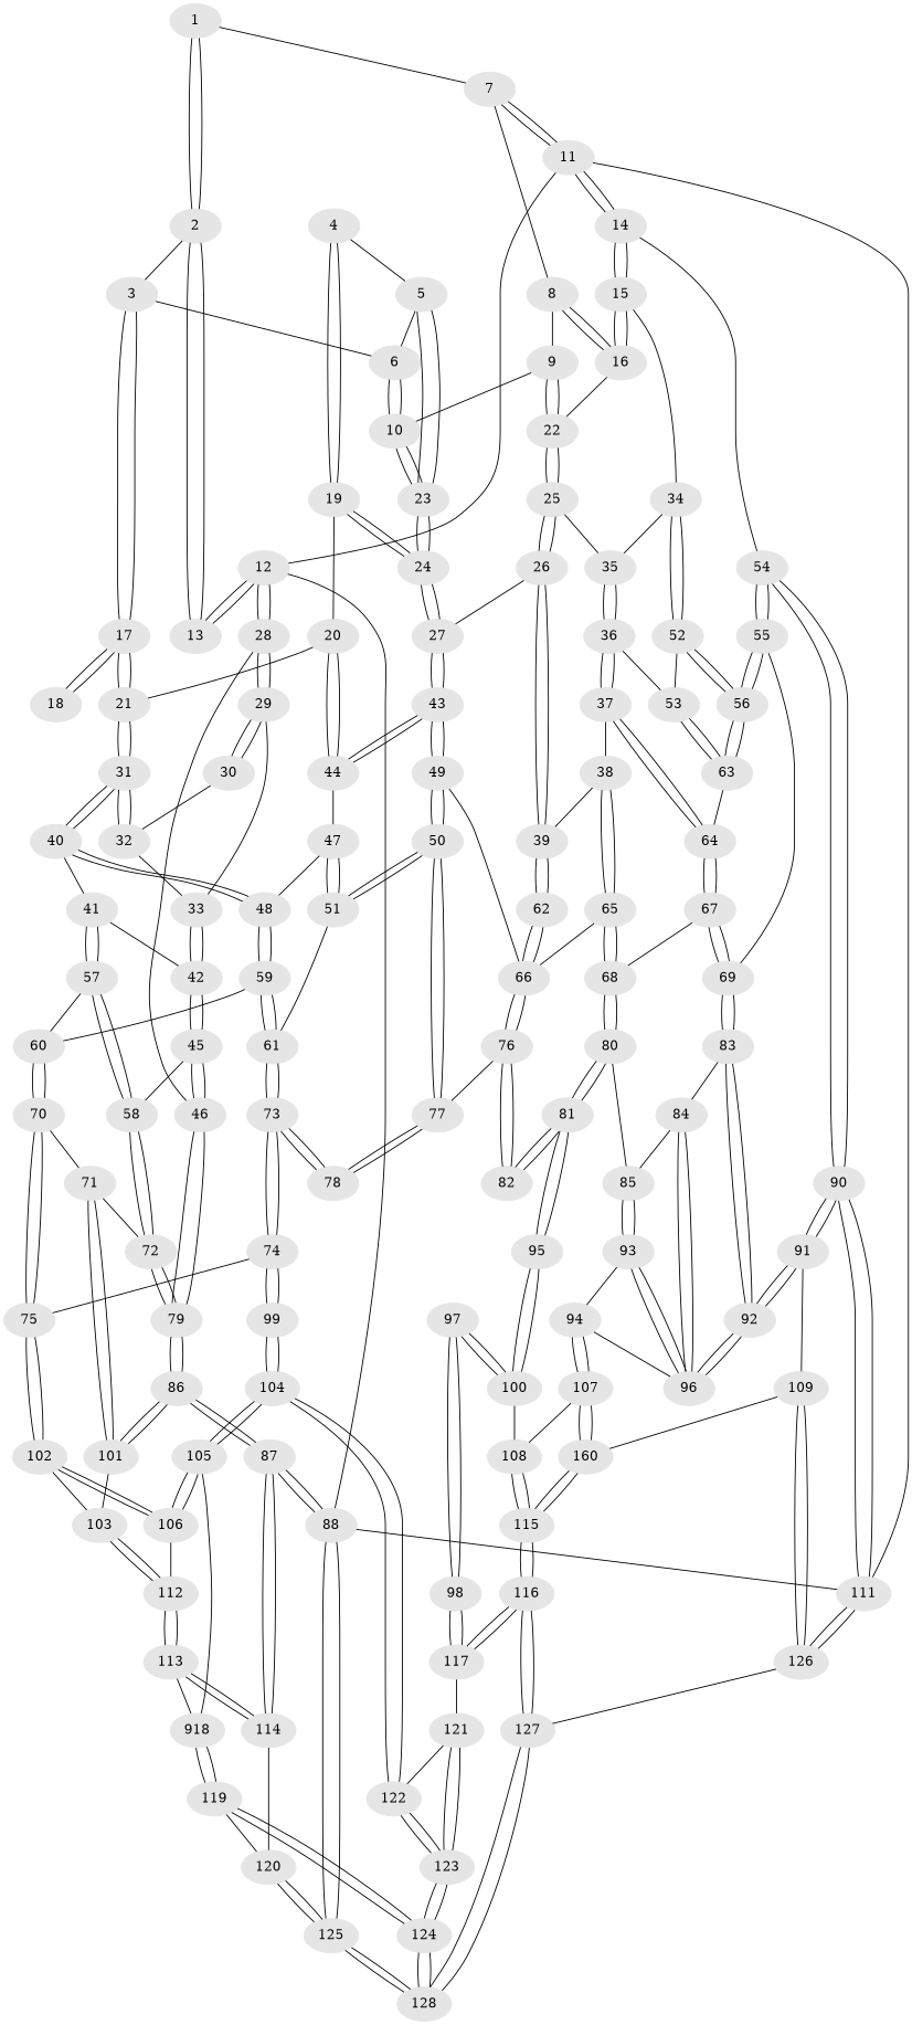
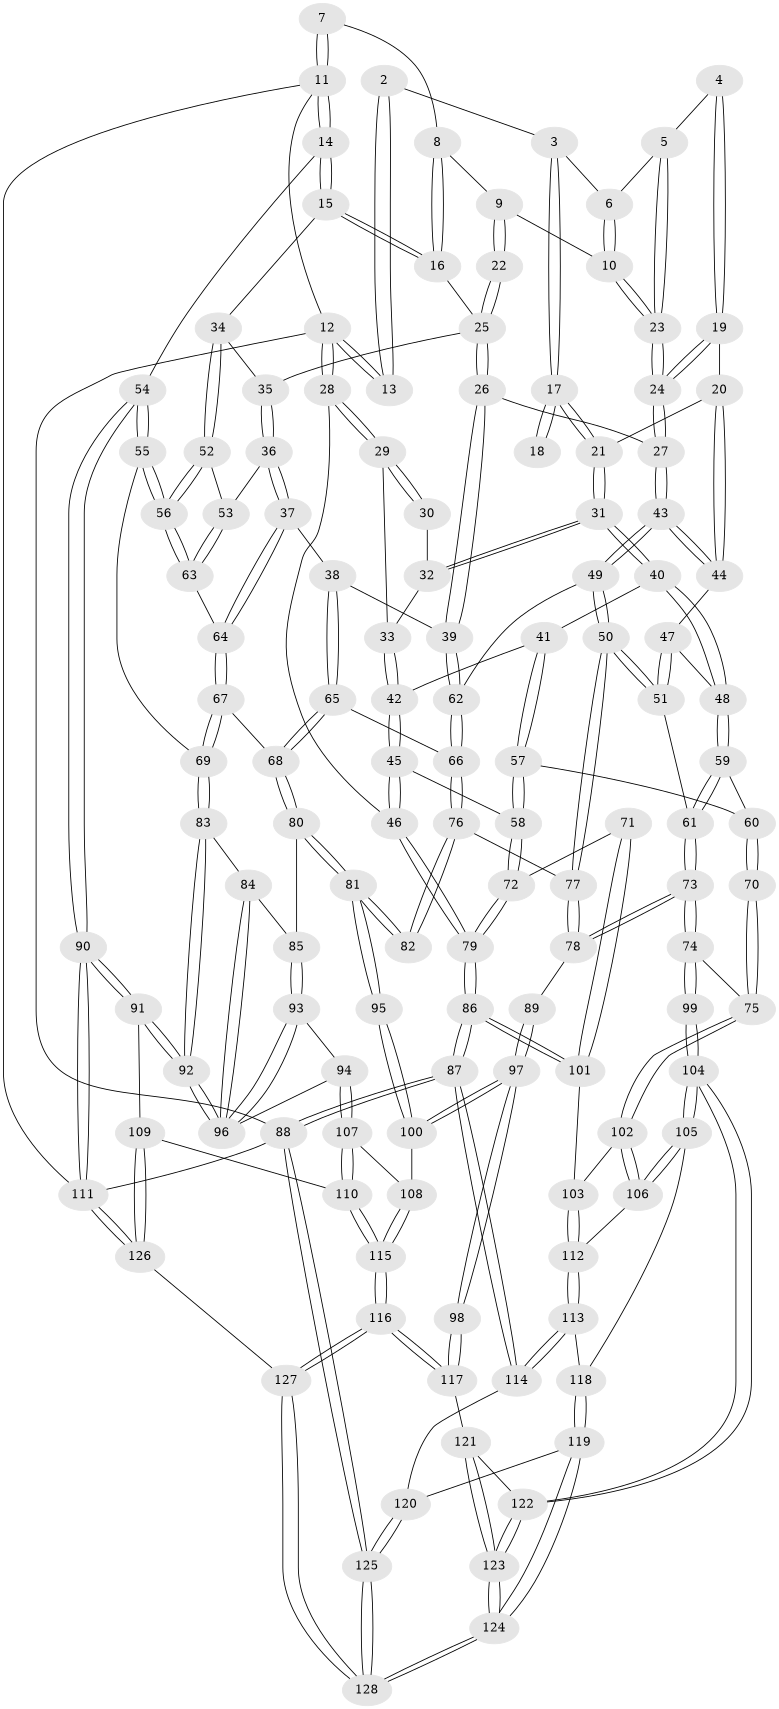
  graph {
    node [color=gray90 style=filled]
-   1
    2
    7
    3
    13
    8
    11
    17
    6
    4
    5
    19
    18
    21
    23
    20
    24
    10
    9
    16
    12
    14
    111
    22
    25
    28
    88
    15
    54
    126
    29
    46
    125
    34
    55
    90
    35
    52
    31
    30
    32
    44
    27
    47
    40
    26
    43
    39
    36
    62
    49
    33
    79
    42
    41
    48
    45
    53
    56
    37
    38
    64
    63
    65
    67
    66
    68
    57
    59
    58
    60
    50
    51
    72
    86
    61
    77
    78
    73
    69
    91
    83
    70
    71
    75
    74
    76
    80
    82
    81
    85
    84
    92
    101
    102
    103
    99
+   89
    104
    106
    97
    87
    95
    93
    100
    96
    94
    114
    120
    128
    98
    109
-   110 [label=160]
+   110
    107
    108
    117
    121
    105
    122
    115
    112
    113
-   118 [label=918]
+   118
    123
    119
    116
    127
    124
-   1 -- 2
-   1 -- 2
-   1 -- 7
    2 -- 3
    2 -- 13
    2 -- 13
    7 -- 8
    7 -- 11
    7 -- 11
    3 -- 17
    3 -- 17
    3 -- 6
    8 -- 9
    8 -- 16
    8 -- 16
    11 -- 12
    11 -- 14
    11 -- 14
    11 -- 111
    17 -- 18
    17 -- 18
    17 -- 21
    17 -- 21
    6 -- 10
    6 -- 10
    4 -- 5
    4 -- 19
    4 -- 19
    5 -- 6
    5 -- 23
    5 -- 23
    19 -- 20
    19 -- 24
    19 -- 24
    21 -- 31
    21 -- 31
    23 -- 24
    23 -- 24
    20 -- 21
    20 -- 44
    20 -- 44
    24 -- 27
    24 -- 27
    10 -- 23
    10 -- 23
    9 -- 10
    9 -- 22
    9 -- 22
-   16 -- 22
+   16 -- 25
    12 -- 13
    12 -- 13
    12 -- 28
    12 -- 28
    12 -- 88
    14 -- 15
    14 -- 15
    14 -- 54
    111 -- 126
    111 -- 126
    22 -- 25
    22 -- 25
    25 -- 35
    25 -- 26
    25 -- 26
    28 -- 29
    28 -- 29
    28 -- 46
    88 -- 111
    88 -- 125
    88 -- 125
    15 -- 16
    15 -- 16
    15 -- 34
    54 -- 55
    54 -- 55
    54 -- 90
    54 -- 90
    126 -- 127
    29 -- 30
    29 -- 30
    29 -- 33
    46 -- 79
    46 -- 79
    125 -- 128
    125 -- 128
    34 -- 35
    34 -- 52
    34 -- 52
    55 -- 56
    55 -- 56
    55 -- 69
    90 -- 111
    90 -- 111
    90 -- 91
    90 -- 91
    35 -- 36
    35 -- 36
    52 -- 53
    52 -- 56
    52 -- 56
    31 -- 32
    31 -- 32
    31 -- 40
    31 -- 40
    30 -- 32
    32 -- 33
    44 -- 47
    27 -- 43
    27 -- 43
    47 -- 48
    47 -- 51
    47 -- 51
    40 -- 41
    40 -- 48
    40 -- 48
    26 -- 27
    26 -- 39
    26 -- 39
    43 -- 44
    43 -- 44
    43 -- 49
    43 -- 49
    39 -- 62
    39 -- 62
    36 -- 53
    36 -- 37
    36 -- 37
    62 -- 66
    62 -- 66
-   49 -- 66
+   49 -- 62
    49 -- 50
    49 -- 50
    33 -- 42
    33 -- 42
    79 -- 86
    79 -- 86
    42 -- 45
    42 -- 45
    41 -- 42
    41 -- 57
    41 -- 57
    48 -- 59
    48 -- 59
    45 -- 46
    45 -- 46
    45 -- 58
    53 -- 63
    53 -- 63
    56 -- 63
    56 -- 63
    37 -- 38
    37 -- 64
    37 -- 64
    38 -- 39
    38 -- 65
    38 -- 65
    64 -- 67
    64 -- 67
    63 -- 64
    65 -- 66
    65 -- 68
    65 -- 68
    67 -- 68
    67 -- 69
    67 -- 69
    66 -- 76
    66 -- 76
    68 -- 80
    68 -- 80
    57 -- 58
    57 -- 58
    57 -- 60
    59 -- 60
    59 -- 61
    59 -- 61
    58 -- 72
    58 -- 72
    60 -- 70
    60 -- 70
    50 -- 51
    50 -- 51
    50 -- 77
    50 -- 77
    51 -- 61
    72 -- 79
    72 -- 79
    86 -- 101
    86 -- 101
    86 -- 87
    86 -- 87
    61 -- 73
    61 -- 73
    77 -- 78
    77 -- 78
+   78 -- 89
    73 -- 78
    73 -- 78
    73 -- 74
    73 -- 74
    69 -- 83
    69 -- 83
    91 -- 92
    91 -- 92
    91 -- 109
    83 -- 84
    83 -- 92
    83 -- 92
-   70 -- 71
    70 -- 75
    70 -- 75
    71 -- 72
    71 -- 101
    71 -- 101
    75 -- 102
    75 -- 102
    74 -- 75
    74 -- 99
    74 -- 99
    76 -- 77
    76 -- 82
    76 -- 82
    80 -- 81
    80 -- 81
    80 -- 85
    81 -- 82
    81 -- 82
    81 -- 95
    81 -- 95
    85 -- 93
    85 -- 93
    84 -- 85
    84 -- 96
    84 -- 96
    92 -- 96
    92 -- 96
    101 -- 103
    102 -- 103
    102 -- 106
    102 -- 106
    103 -- 112
    103 -- 112
    99 -- 104
    99 -- 104
+   89 -- 97
+   89 -- 97
    104 -- 105
    104 -- 105
    104 -- 122
    104 -- 122
    106 -- 112
    97 -- 100
    97 -- 100
    97 -- 98
    97 -- 98
    87 -- 88
    87 -- 88
    87 -- 114
    87 -- 114
    95 -- 100
    95 -- 100
    93 -- 96
    93 -- 96
    93 -- 94
    100 -- 108
    94 -- 96
    94 -- 107
    94 -- 107
    114 -- 120
    120 -- 125
    120 -- 125
    98 -- 117
    98 -- 117
    109 -- 126
    109 -- 126
    109 -- 110
    110 -- 115
    110 -- 115
    107 -- 110
    107 -- 110
    107 -- 108
    108 -- 115
    108 -- 115
    117 -- 121
    121 -- 122
    121 -- 123
    121 -- 123
    105 -- 106
    105 -- 106
    105 -- 118
    122 -- 123
    122 -- 123
    115 -- 116
    115 -- 116
    112 -- 113
    112 -- 113
    113 -- 114
    113 -- 114
    113 -- 118
    118 -- 119
    118 -- 119
    123 -- 124
    123 -- 124
    119 -- 120
    119 -- 124
    119 -- 124
    116 -- 117
    116 -- 117
    116 -- 127
    116 -- 127
    127 -- 128
    127 -- 128
    124 -- 128
    124 -- 128
  }
